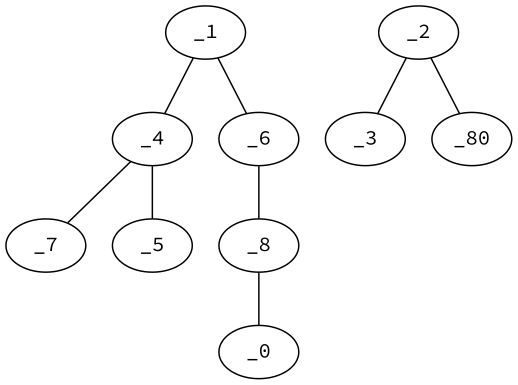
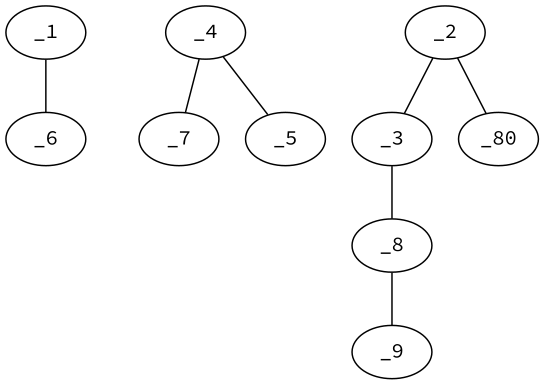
  graph {
    fontname="Source Code Pro"
    node [charge=0 chem=1 fontname="Source Code Pro" symbol="C  " x=3.7601 y=-1.0684]
    edge [fontname="Source Code Pro" valence=1]
    _1 [chem=4 symbol="N  " y=-0.4806]
    _4 [x=4.5691]
    _6 [chem=4 symbol="N  " y=0.5194]
    _2 [x=2.9511]
    _3 [chem=4 symbol="N  " x=3.2601 y=-2.0194]
    n6 [label=_80 x=2 y=-0.7593]
    _7 [chem=4 symbol="N  " x=4.2601 y=-2.0194]
    _5 [chem=2 symbol="O  " x=5.5201 y=-0.7594]
    _8 [x=4.6261 y=1.0194]
-   _9 [x=4.6261 y=2.0194 label=_0]
-   _1 -- _4
+   _9 [x=4.6261 y=2.0194]
    _1 -- _6
    _4 -- _7
    _4 -- _5 [valence=2]
-   _6 -- _8 [valence=2]
+   _3 -- _8 [valence=2]
    _2 -- _3 [valence=2]
    _2 -- n6
    _8 -- _9
  }
